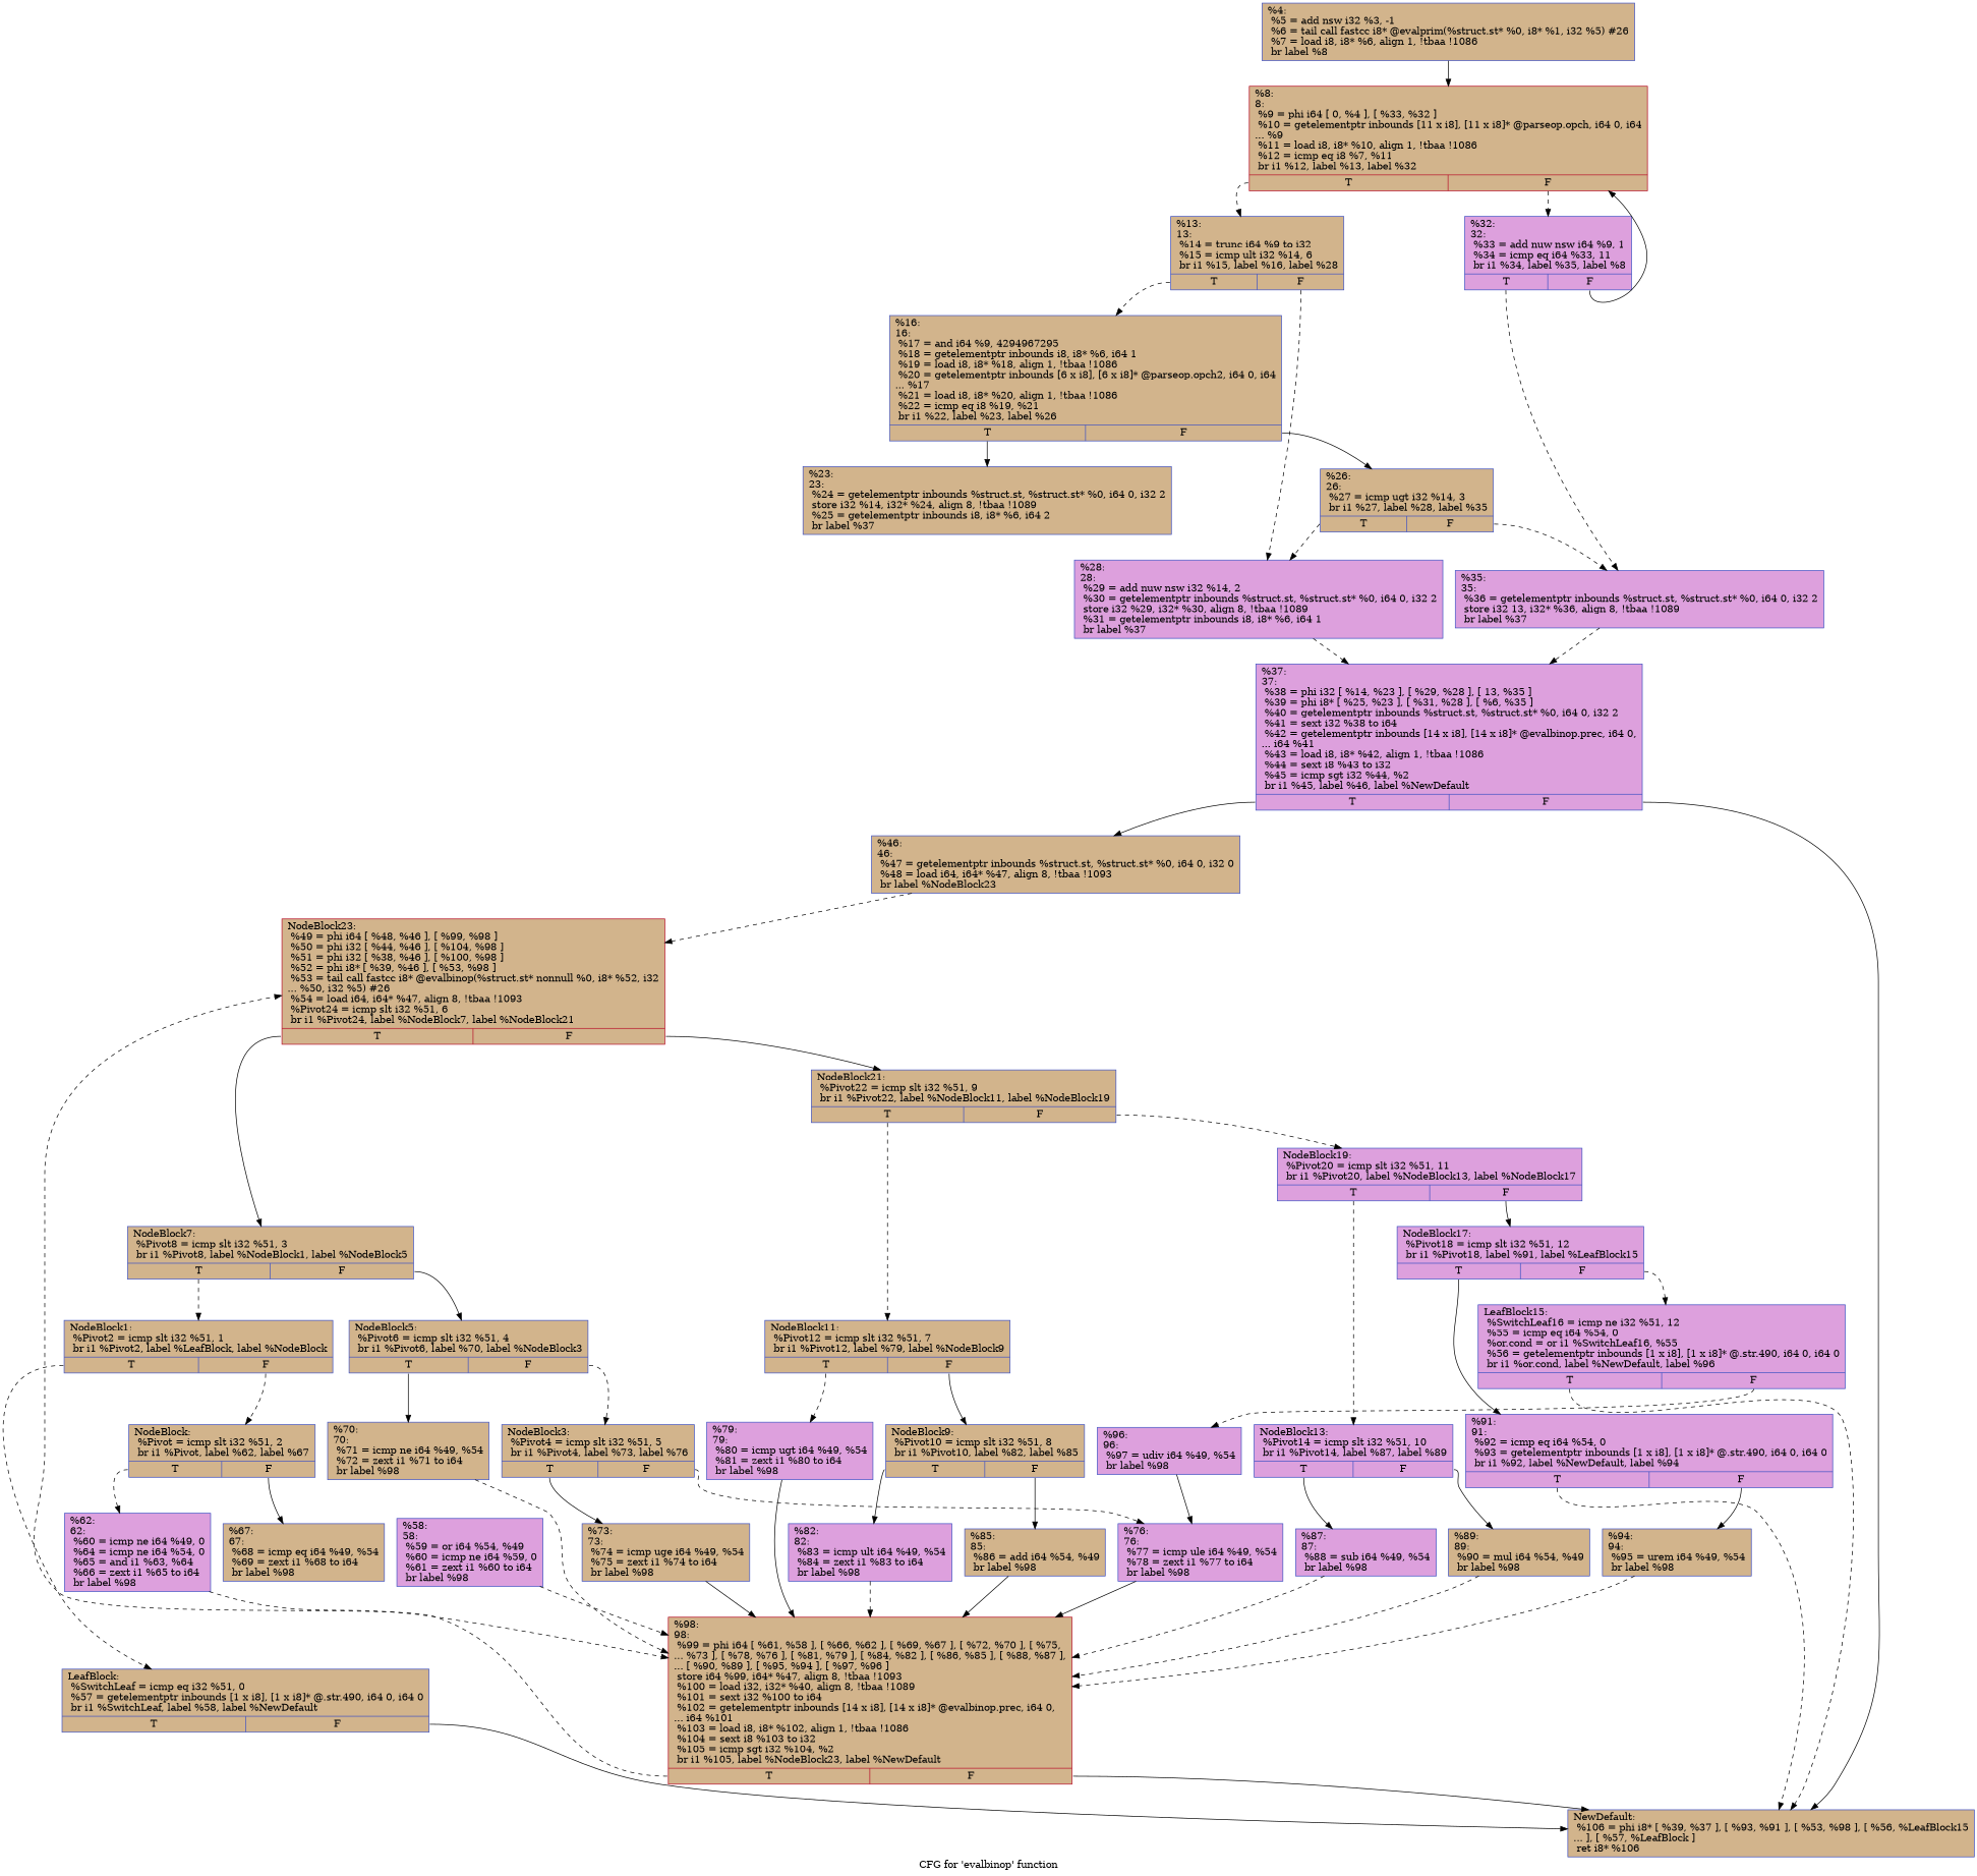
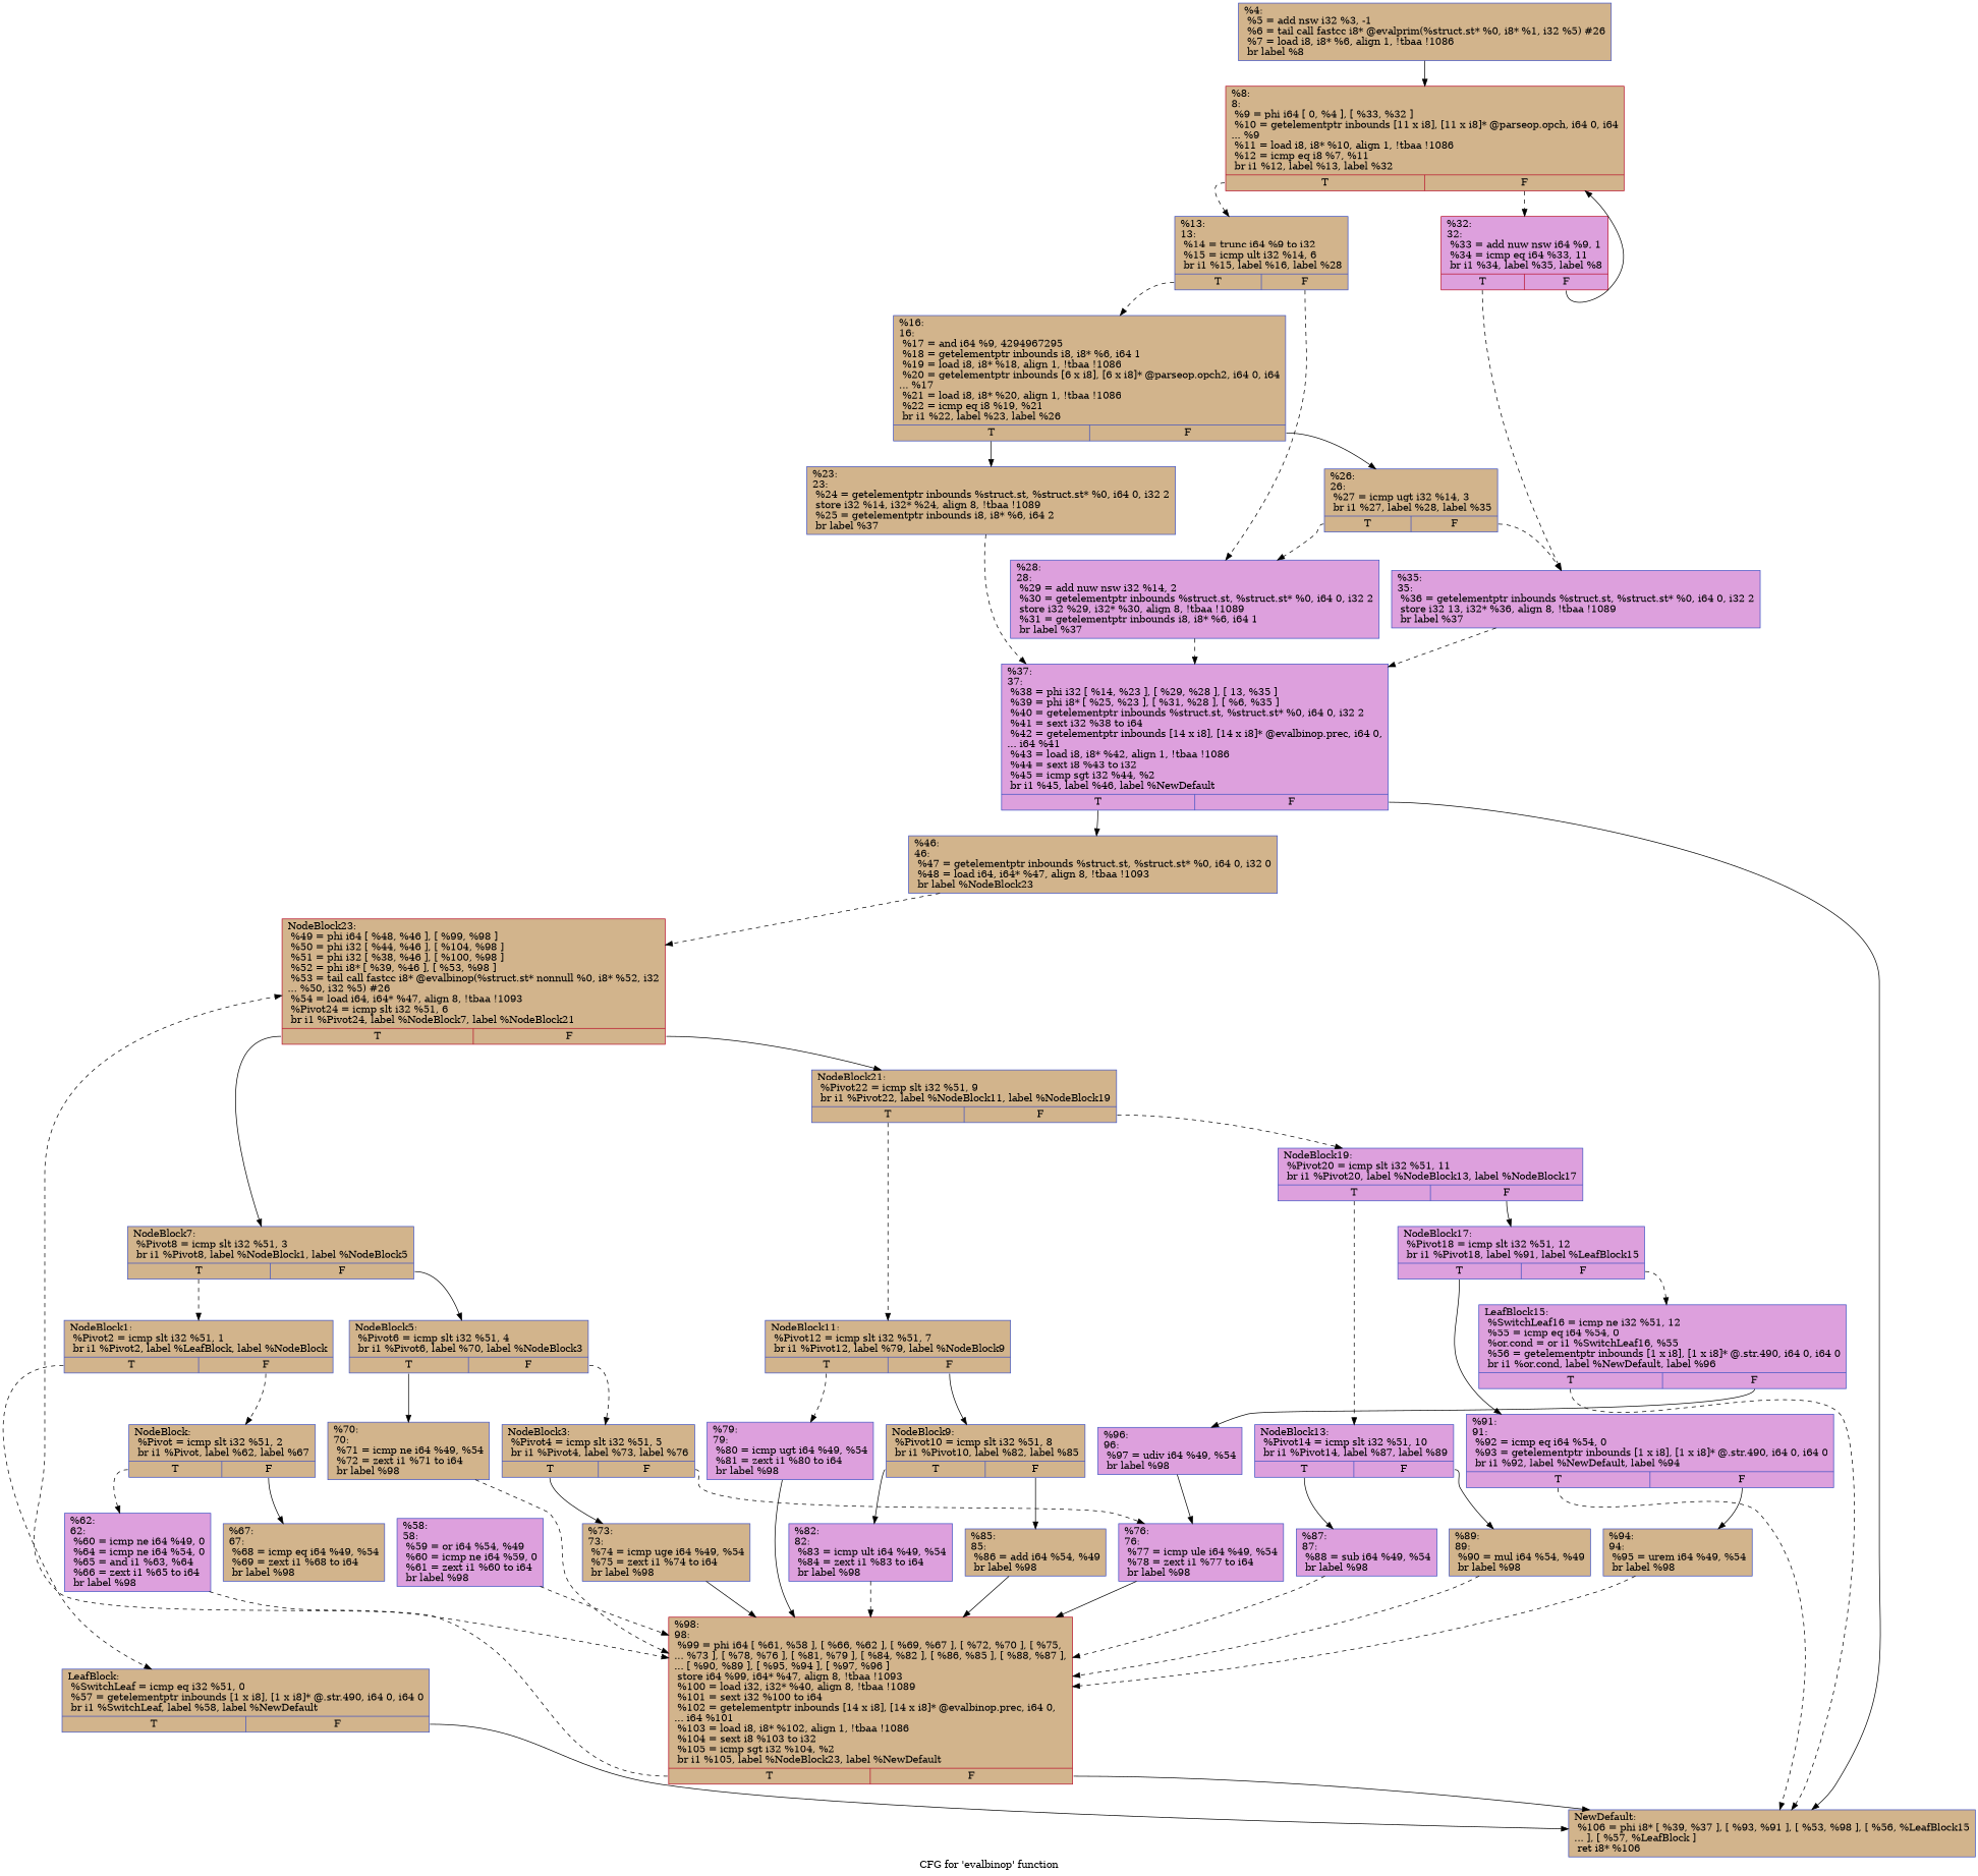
  digraph {
    label="CFG for 'evalbinop' function"
    node [color="#3d50c3ff" fillcolor=tan shape=record style=filled]
    edge [style=dashed tailport=s0]
    n1 [label="{%4:\l  %5 = add nsw i32 %3, -1\l  %6 = tail call fastcc i8* @evalprim(%struct.st* %0, i8* %1, i32 %5) #26\l  %7 = load i8, i8* %6, align 1, !tbaa !1086\l  br label %8\l}"]
    n2 [color="#b70d28ff" label="{%8:\l8:                                                \l  %9 = phi i64 [ 0, %4 ], [ %33, %32 ]\l  %10 = getelementptr inbounds [11 x i8], [11 x i8]* @parseop.opch, i64 0, i64\l... %9\l  %11 = load i8, i8* %10, align 1, !tbaa !1086\l  %12 = icmp eq i8 %7, %11\l  br i1 %12, label %13, label %32\l|{<s0>T|<s1>F}}"]
    n3 [label="{%13:\l13:                                               \l  %14 = trunc i64 %9 to i32\l  %15 = icmp ult i32 %14, 6\l  br i1 %15, label %16, label %28\l|{<s0>T|<s1>F}}"]
-   n4 [fillcolor=plum label="{%32:\l32:                                               \l  %33 = add nuw nsw i64 %9, 1\l  %34 = icmp eq i64 %33, 11\l  br i1 %34, label %35, label %8\l|{<s0>T|<s1>F}}"]
+   n4 [color="#b70d28ff" fillcolor=plum label="{%32:\l32:                                               \l  %33 = add nuw nsw i64 %9, 1\l  %34 = icmp eq i64 %33, 11\l  br i1 %34, label %35, label %8\l|{<s0>T|<s1>F}}"]
    n5 [label="{%16:\l16:                                               \l  %17 = and i64 %9, 4294967295\l  %18 = getelementptr inbounds i8, i8* %6, i64 1\l  %19 = load i8, i8* %18, align 1, !tbaa !1086\l  %20 = getelementptr inbounds [6 x i8], [6 x i8]* @parseop.opch2, i64 0, i64\l... %17\l  %21 = load i8, i8* %20, align 1, !tbaa !1086\l  %22 = icmp eq i8 %19, %21\l  br i1 %22, label %23, label %26\l|{<s0>T|<s1>F}}"]
    n6 [fillcolor=plum label="{%28:\l28:                                               \l  %29 = add nuw nsw i32 %14, 2\l  %30 = getelementptr inbounds %struct.st, %struct.st* %0, i64 0, i32 2\l  store i32 %29, i32* %30, align 8, !tbaa !1089\l  %31 = getelementptr inbounds i8, i8* %6, i64 1\l  br label %37\l}"]
    n7 [fillcolor=plum label="{%35:\l35:                                               \l  %36 = getelementptr inbounds %struct.st, %struct.st* %0, i64 0, i32 2\l  store i32 13, i32* %36, align 8, !tbaa !1089\l  br label %37\l}"]
    n8 [label="{%23:\l23:                                               \l  %24 = getelementptr inbounds %struct.st, %struct.st* %0, i64 0, i32 2\l  store i32 %14, i32* %24, align 8, !tbaa !1089\l  %25 = getelementptr inbounds i8, i8* %6, i64 2\l  br label %37\l}"]
    n9 [label="{%26:\l26:                                               \l  %27 = icmp ugt i32 %14, 3\l  br i1 %27, label %28, label %35\l|{<s0>T|<s1>F}}"]
    n10 [fillcolor=plum label="{%37:\l37:                                               \l  %38 = phi i32 [ %14, %23 ], [ %29, %28 ], [ 13, %35 ]\l  %39 = phi i8* [ %25, %23 ], [ %31, %28 ], [ %6, %35 ]\l  %40 = getelementptr inbounds %struct.st, %struct.st* %0, i64 0, i32 2\l  %41 = sext i32 %38 to i64\l  %42 = getelementptr inbounds [14 x i8], [14 x i8]* @evalbinop.prec, i64 0,\l... i64 %41\l  %43 = load i8, i8* %42, align 1, !tbaa !1086\l  %44 = sext i8 %43 to i32\l  %45 = icmp sgt i32 %44, %2\l  br i1 %45, label %46, label %NewDefault\l|{<s0>T|<s1>F}}"]
    n11 [label="{%46:\l46:                                               \l  %47 = getelementptr inbounds %struct.st, %struct.st* %0, i64 0, i32 0\l  %48 = load i64, i64* %47, align 8, !tbaa !1093\l  br label %NodeBlock23\l}"]
    n12 [label="{NewDefault:                                       \l  %106 = phi i8* [ %39, %37 ], [ %93, %91 ], [ %53, %98 ], [ %56, %LeafBlock15\l... ], [ %57, %LeafBlock ]\l  ret i8* %106\l}"]
    n13 [color="#b70d28ff" label="{NodeBlock23:                                      \l  %49 = phi i64 [ %48, %46 ], [ %99, %98 ]\l  %50 = phi i32 [ %44, %46 ], [ %104, %98 ]\l  %51 = phi i32 [ %38, %46 ], [ %100, %98 ]\l  %52 = phi i8* [ %39, %46 ], [ %53, %98 ]\l  %53 = tail call fastcc i8* @evalbinop(%struct.st* nonnull %0, i8* %52, i32\l... %50, i32 %5) #26\l  %54 = load i64, i64* %47, align 8, !tbaa !1093\l  %Pivot24 = icmp slt i32 %51, 6\l  br i1 %Pivot24, label %NodeBlock7, label %NodeBlock21\l|{<s0>T|<s1>F}}"]
    n14 [label="{NodeBlock7:                                       \l  %Pivot8 = icmp slt i32 %51, 3\l  br i1 %Pivot8, label %NodeBlock1, label %NodeBlock5\l|{<s0>T|<s1>F}}"]
    n15 [label="{NodeBlock21:                                      \l  %Pivot22 = icmp slt i32 %51, 9\l  br i1 %Pivot22, label %NodeBlock11, label %NodeBlock19\l|{<s0>T|<s1>F}}"]
    n16 [label="{NodeBlock1:                                       \l  %Pivot2 = icmp slt i32 %51, 1\l  br i1 %Pivot2, label %LeafBlock, label %NodeBlock\l|{<s0>T|<s1>F}}"]
    n17 [label="{NodeBlock5:                                       \l  %Pivot6 = icmp slt i32 %51, 4\l  br i1 %Pivot6, label %70, label %NodeBlock3\l|{<s0>T|<s1>F}}"]
    n18 [label="{NodeBlock11:                                      \l  %Pivot12 = icmp slt i32 %51, 7\l  br i1 %Pivot12, label %79, label %NodeBlock9\l|{<s0>T|<s1>F}}"]
    n19 [fillcolor=plum label="{NodeBlock19:                                      \l  %Pivot20 = icmp slt i32 %51, 11\l  br i1 %Pivot20, label %NodeBlock13, label %NodeBlock17\l|{<s0>T|<s1>F}}"]
    n20 [label="{LeafBlock:                                        \l  %SwitchLeaf = icmp eq i32 %51, 0\l  %57 = getelementptr inbounds [1 x i8], [1 x i8]* @.str.490, i64 0, i64 0\l  br i1 %SwitchLeaf, label %58, label %NewDefault\l|{<s0>T|<s1>F}}"]
    n21 [label="{NodeBlock:                                        \l  %Pivot = icmp slt i32 %51, 2\l  br i1 %Pivot, label %62, label %67\l|{<s0>T|<s1>F}}"]
    n22 [label="{%70:\l70:                                               \l  %71 = icmp ne i64 %49, %54\l  %72 = zext i1 %71 to i64\l  br label %98\l}"]
    n23 [label="{NodeBlock3:                                       \l  %Pivot4 = icmp slt i32 %51, 5\l  br i1 %Pivot4, label %73, label %76\l|{<s0>T|<s1>F}}"]
    n24 [fillcolor=plum label="{%79:\l79:                                               \l  %80 = icmp ugt i64 %49, %54\l  %81 = zext i1 %80 to i64\l  br label %98\l}"]
    n25 [label="{NodeBlock9:                                       \l  %Pivot10 = icmp slt i32 %51, 8\l  br i1 %Pivot10, label %82, label %85\l|{<s0>T|<s1>F}}"]
    n26 [fillcolor=plum label="{NodeBlock13:                                      \l  %Pivot14 = icmp slt i32 %51, 10\l  br i1 %Pivot14, label %87, label %89\l|{<s0>T|<s1>F}}"]
    n27 [fillcolor=plum label="{NodeBlock17:                                      \l  %Pivot18 = icmp slt i32 %51, 12\l  br i1 %Pivot18, label %91, label %LeafBlock15\l|{<s0>T|<s1>F}}"]
    n28 [color="#b70d28ff" label="{%98:\l98:                                               \l  %99 = phi i64 [ %61, %58 ], [ %66, %62 ], [ %69, %67 ], [ %72, %70 ], [ %75,\l... %73 ], [ %78, %76 ], [ %81, %79 ], [ %84, %82 ], [ %86, %85 ], [ %88, %87 ],\l... [ %90, %89 ], [ %95, %94 ], [ %97, %96 ]\l  store i64 %99, i64* %47, align 8, !tbaa !1093\l  %100 = load i32, i32* %40, align 8, !tbaa !1089\l  %101 = sext i32 %100 to i64\l  %102 = getelementptr inbounds [14 x i8], [14 x i8]* @evalbinop.prec, i64 0,\l... i64 %101\l  %103 = load i8, i8* %102, align 1, !tbaa !1086\l  %104 = sext i8 %103 to i32\l  %105 = icmp sgt i32 %104, %2\l  br i1 %105, label %NodeBlock23, label %NewDefault\l|{<s0>T|<s1>F}}"]
    n29 [fillcolor=plum label="{%82:\l82:                                               \l  %83 = icmp ult i64 %49, %54\l  %84 = zext i1 %83 to i64\l  br label %98\l}"]
    n30 [label="{%85:\l85:                                               \l  %86 = add i64 %54, %49\l  br label %98\l}"]
    n31 [fillcolor=plum label="{%87:\l87:                                               \l  %88 = sub i64 %49, %54\l  br label %98\l}"]
    n32 [label="{%89:\l89:                                               \l  %90 = mul i64 %54, %49\l  br label %98\l}"]
    n33 [fillcolor=plum label="{%91:\l91:                                               \l  %92 = icmp eq i64 %54, 0\l  %93 = getelementptr inbounds [1 x i8], [1 x i8]* @.str.490, i64 0, i64 0\l  br i1 %92, label %NewDefault, label %94\l|{<s0>T|<s1>F}}"]
    n34 [fillcolor=plum label="{LeafBlock15:                                      \l  %SwitchLeaf16 = icmp ne i32 %51, 12\l  %55 = icmp eq i64 %54, 0\l  %or.cond = or i1 %SwitchLeaf16, %55\l  %56 = getelementptr inbounds [1 x i8], [1 x i8]* @.str.490, i64 0, i64 0\l  br i1 %or.cond, label %NewDefault, label %96\l|{<s0>T|<s1>F}}"]
    n35 [label="{%94:\l94:                                               \l  %95 = urem i64 %49, %54\l  br label %98\l}"]
    n36 [fillcolor=plum label="{%96:\l96:                                               \l  %97 = udiv i64 %49, %54\l  br label %98\l}"]
    n37 [fillcolor=plum label="{%76:\l76:                                               \l  %77 = icmp ule i64 %49, %54\l  %78 = zext i1 %77 to i64\l  br label %98\l}"]
    n38 [fillcolor=plum label="{%62:\l62:                                               \l  %60 = icmp ne i64 %49, 0\l  %64 = icmp ne i64 %54, 0\l  %65 = and i1 %63, %64\l  %66 = zext i1 %65 to i64\l  br label %98\l}"]
    n39 [label="{%67:\l67:                                               \l  %68 = icmp eq i64 %49, %54\l  %69 = zext i1 %68 to i64\l  br label %98\l}"]
    n40 [label="{%73:\l73:                                               \l  %74 = icmp uge i64 %49, %54\l  %75 = zext i1 %74 to i64\l  br label %98\l}"]
    n41 [fillcolor=plum label="{%58:\l58:                                               \l  %59 = or i64 %54, %49\l  %60 = icmp ne i64 %59, 0\l  %61 = zext i1 %60 to i64\l  br label %98\l}"]
    n1 -> n2 [style=solid]
    n2 -> n3
    n2 -> n4 [tailport=s1]
    n3 -> n5
    n3 -> n6 [tailport=s1]
    n4 -> n2 [style=solid tailport=s1]
    n4 -> n7
    n5 -> n8 [style=solid]
    n5 -> n9 [style=solid tailport=s1]
    n6 -> n10
    n7 -> n10
+   n8 -> n10
    n9 -> n6
    n9 -> n7 [tailport=s1]
    n10 -> n11 [style=solid]
    n10 -> n12 [style=solid tailport=s1]
    n11 -> n13
    n13 -> n14 [style=solid]
    n13 -> n15 [style=solid tailport=s1]
    n14 -> n16
    n14 -> n17 [style=solid tailport=s1]
    n15 -> n18
    n15 -> n19 [tailport=s1]
    n16 -> n20
    n16 -> n21 [tailport=s1]
    n17 -> n22 [style=solid]
    n17 -> n23 [tailport=s1]
    n18 -> n24
    n18 -> n25 [style=solid tailport=s1]
    n19 -> n26
    n19 -> n27 [style=solid tailport=s1]
    n20 -> n12 [style=solid tailport=s1]
    n21 -> n38
    n21 -> n39 [style=solid tailport=s1]
    n22 -> n28
    n23 -> n37 [tailport=s1]
    n23 -> n40 [style=solid]
    n24 -> n28 [style=solid]
    n25 -> n29 [style=solid]
    n25 -> n30 [style=solid tailport=s1]
    n26 -> n31 [style=solid]
    n26 -> n32 [style=solid tailport=s1]
    n27 -> n33 [style=solid]
    n27 -> n34 [tailport=s1]
    n28 -> n12 [style=solid tailport=s1]
    n28 -> n13
    n29 -> n28
    n30 -> n28 [style=solid]
    n31 -> n28
    n32 -> n28
    n33 -> n12
    n33 -> n35 [style=solid tailport=s1]
    n34 -> n12
-   n34 -> n36 [tailport=s1]
+   n34 -> n36 [style=solid tailport=s1]
    n35 -> n28
    n36 -> n37 [style=solid]
    n37 -> n28 [style=solid]
    n38 -> n28
    n40 -> n28 [style=solid]
    n41 -> n28
  }
